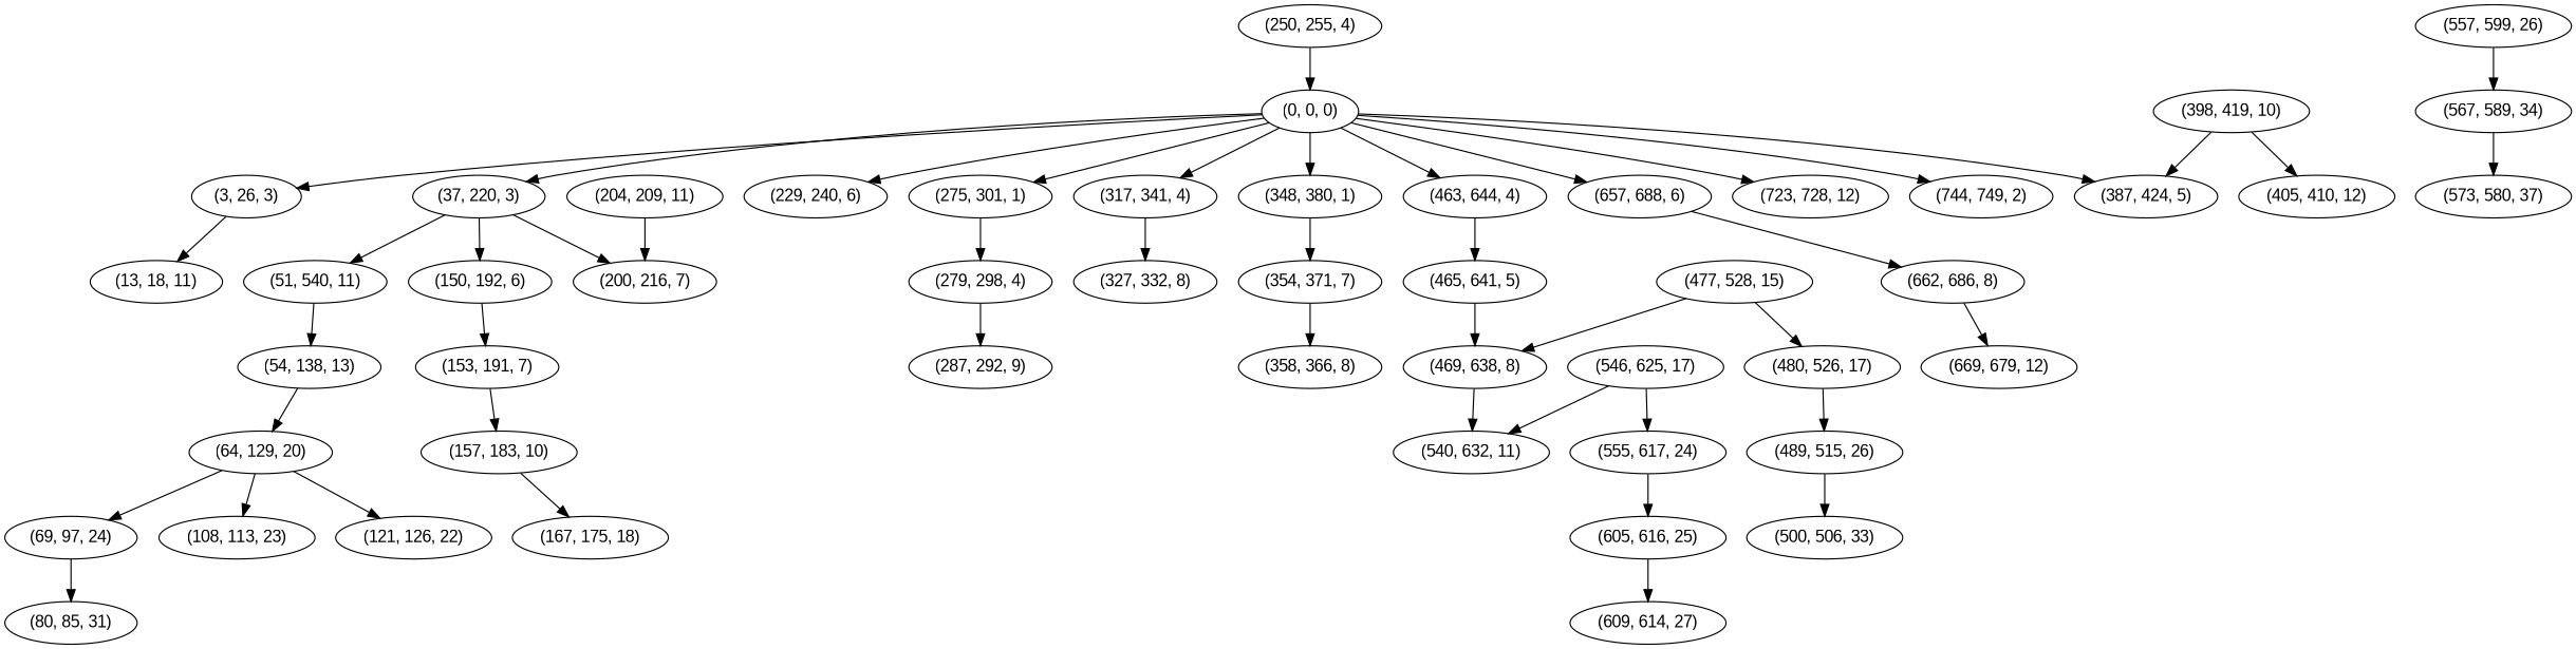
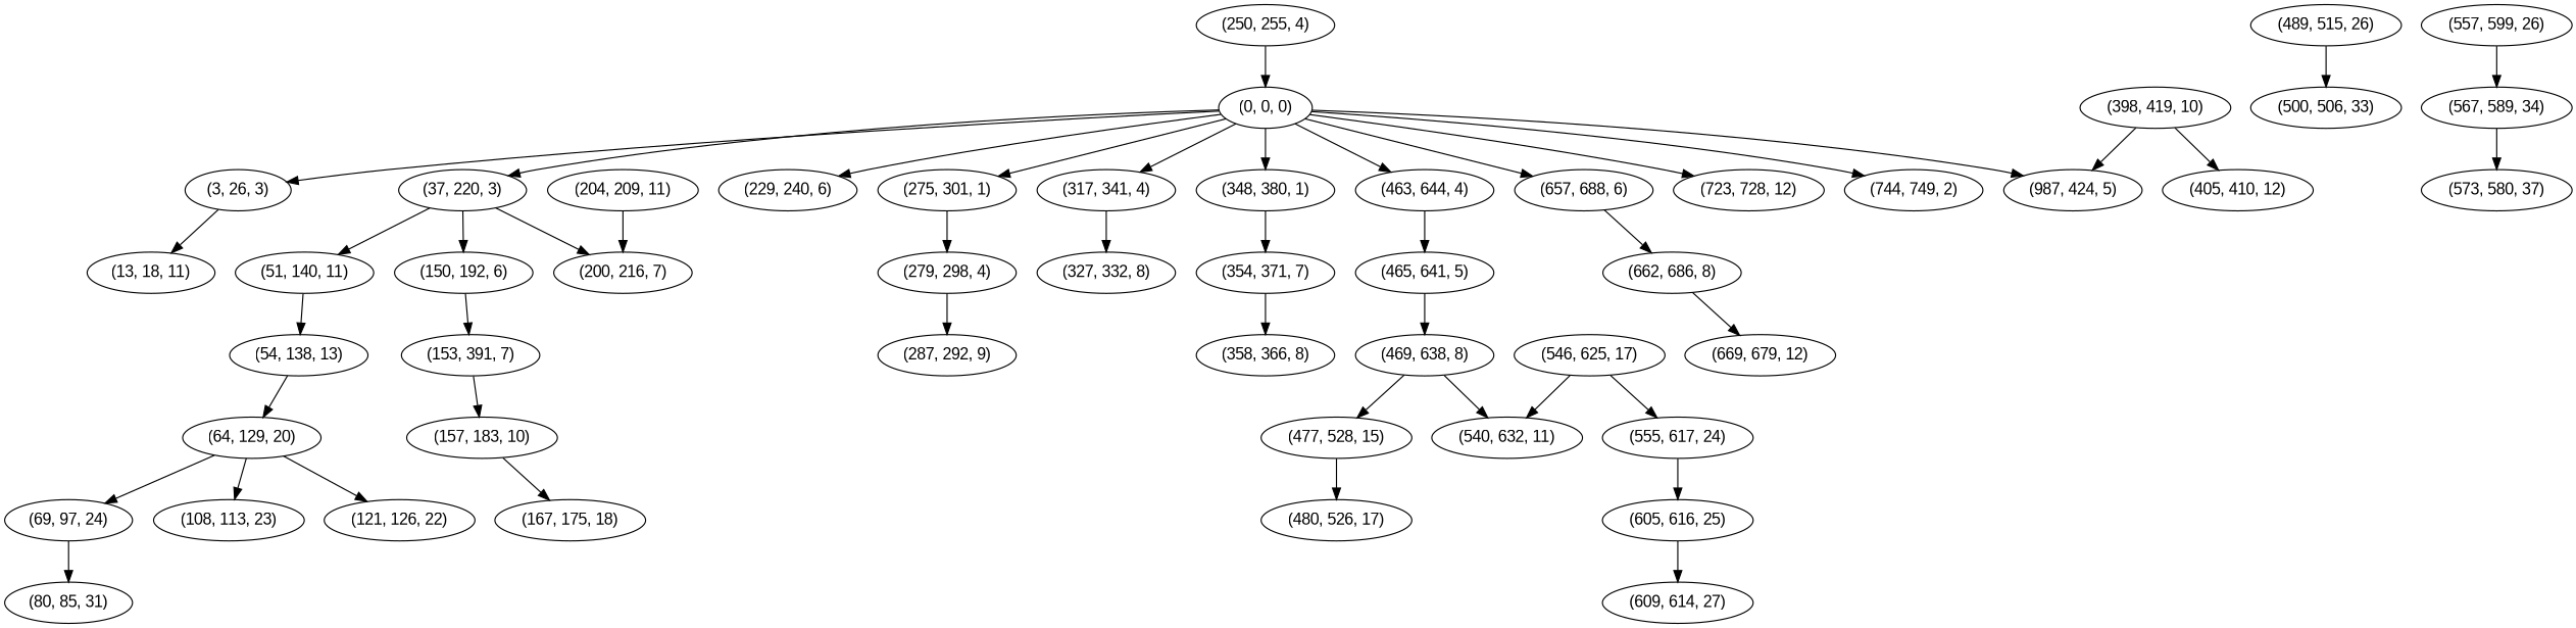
  digraph {
    fontname="Liberation Sans"
    node [fontname="Liberation Sans"]
    edge [fontname="Liberation Sans"]
    "(0, 0, 0)"
    "(3, 26, 3)"
    "(37, 220, 3)"
    "(229, 240, 6)"
    "(275, 301, 1)"
    "(317, 341, 4)"
    "(348, 380, 1)"
-   "(387, 424, 5)"
+   "(387, 424, 5)" [label="(987, 424, 5)"]
    "(463, 644, 4)"
    "(657, 688, 6)"
    "(723, 728, 12)"
    "(744, 749, 2)"
    "(13, 18, 11)"
-   "(51, 140, 11)" [label="(51, 540, 11)"]
+   "(51, 140, 11)"
    "(150, 192, 6)"
    "(200, 216, 7)"
    "(250, 255, 4)"
    "(279, 298, 4)"
    "(327, 332, 8)"
    "(354, 371, 7)"
    "(465, 641, 5)"
    "(662, 686, 8)"
    "(54, 138, 13)"
-   "(153, 191, 7)"
+   "(153, 191, 7)" [label="(153, 391, 7)"]
    "(64, 129, 20)"
    "(69, 97, 24)"
    "(108, 113, 23)"
    "(121, 126, 22)"
    "(80, 85, 31)"
    "(157, 183, 10)"
    "(167, 175, 18)"
    "(204, 209, 11)"
    "(287, 292, 9)"
    "(358, 366, 8)"
    "(398, 419, 10)"
    "(405, 410, 12)"
    "(469, 638, 8)"
    "(477, 528, 15)"
    "(540, 632, 11)"
    "(480, 526, 17)"
    "(489, 515, 26)"
    "(500, 506, 33)"
    "(546, 625, 17)"
    "(555, 617, 24)"
    "(605, 616, 25)"
    "(557, 599, 26)"
    "(567, 589, 34)"
    "(609, 614, 27)"
    "(573, 580, 37)"
    "(669, 679, 12)"
    "(0, 0, 0)" -> "(3, 26, 3)"
    "(0, 0, 0)" -> "(37, 220, 3)"
    "(0, 0, 0)" -> "(229, 240, 6)"
    "(0, 0, 0)" -> "(275, 301, 1)"
    "(0, 0, 0)" -> "(317, 341, 4)"
    "(0, 0, 0)" -> "(348, 380, 1)"
    "(0, 0, 0)" -> "(387, 424, 5)"
    "(0, 0, 0)" -> "(463, 644, 4)"
    "(0, 0, 0)" -> "(657, 688, 6)"
    "(0, 0, 0)" -> "(723, 728, 12)"
    "(0, 0, 0)" -> "(744, 749, 2)"
    "(3, 26, 3)" -> "(13, 18, 11)"
    "(37, 220, 3)" -> "(51, 140, 11)"
    "(37, 220, 3)" -> "(150, 192, 6)"
    "(37, 220, 3)" -> "(200, 216, 7)"
    "(275, 301, 1)" -> "(279, 298, 4)"
    "(317, 341, 4)" -> "(327, 332, 8)"
    "(348, 380, 1)" -> "(354, 371, 7)"
    "(463, 644, 4)" -> "(465, 641, 5)"
    "(657, 688, 6)" -> "(662, 686, 8)"
    "(51, 140, 11)" -> "(54, 138, 13)"
    "(150, 192, 6)" -> "(153, 191, 7)"
    "(250, 255, 4)" -> "(0, 0, 0)"
    "(279, 298, 4)" -> "(287, 292, 9)"
    "(354, 371, 7)" -> "(358, 366, 8)"
    "(465, 641, 5)" -> "(469, 638, 8)"
    "(662, 686, 8)" -> "(669, 679, 12)"
    "(54, 138, 13)" -> "(64, 129, 20)"
    "(153, 191, 7)" -> "(157, 183, 10)"
    "(64, 129, 20)" -> "(69, 97, 24)"
    "(64, 129, 20)" -> "(108, 113, 23)"
    "(64, 129, 20)" -> "(121, 126, 22)"
    "(69, 97, 24)" -> "(80, 85, 31)"
    "(157, 183, 10)" -> "(167, 175, 18)"
    "(204, 209, 11)" -> "(200, 216, 7)"
    "(398, 419, 10)" -> "(387, 424, 5)"
    "(398, 419, 10)" -> "(405, 410, 12)"
-   "(477, 528, 15)" -> "(469, 638, 8)"
+   "(469, 638, 8)" -> "(477, 528, 15)"
    "(469, 638, 8)" -> "(540, 632, 11)"
    "(477, 528, 15)" -> "(480, 526, 17)"
-   "(480, 526, 17)" -> "(489, 515, 26)"
    "(489, 515, 26)" -> "(500, 506, 33)"
    "(546, 625, 17)" -> "(540, 632, 11)"
    "(546, 625, 17)" -> "(555, 617, 24)"
    "(555, 617, 24)" -> "(605, 616, 25)"
    "(605, 616, 25)" -> "(609, 614, 27)"
    "(557, 599, 26)" -> "(567, 589, 34)"
    "(567, 589, 34)" -> "(573, 580, 37)"
  }
